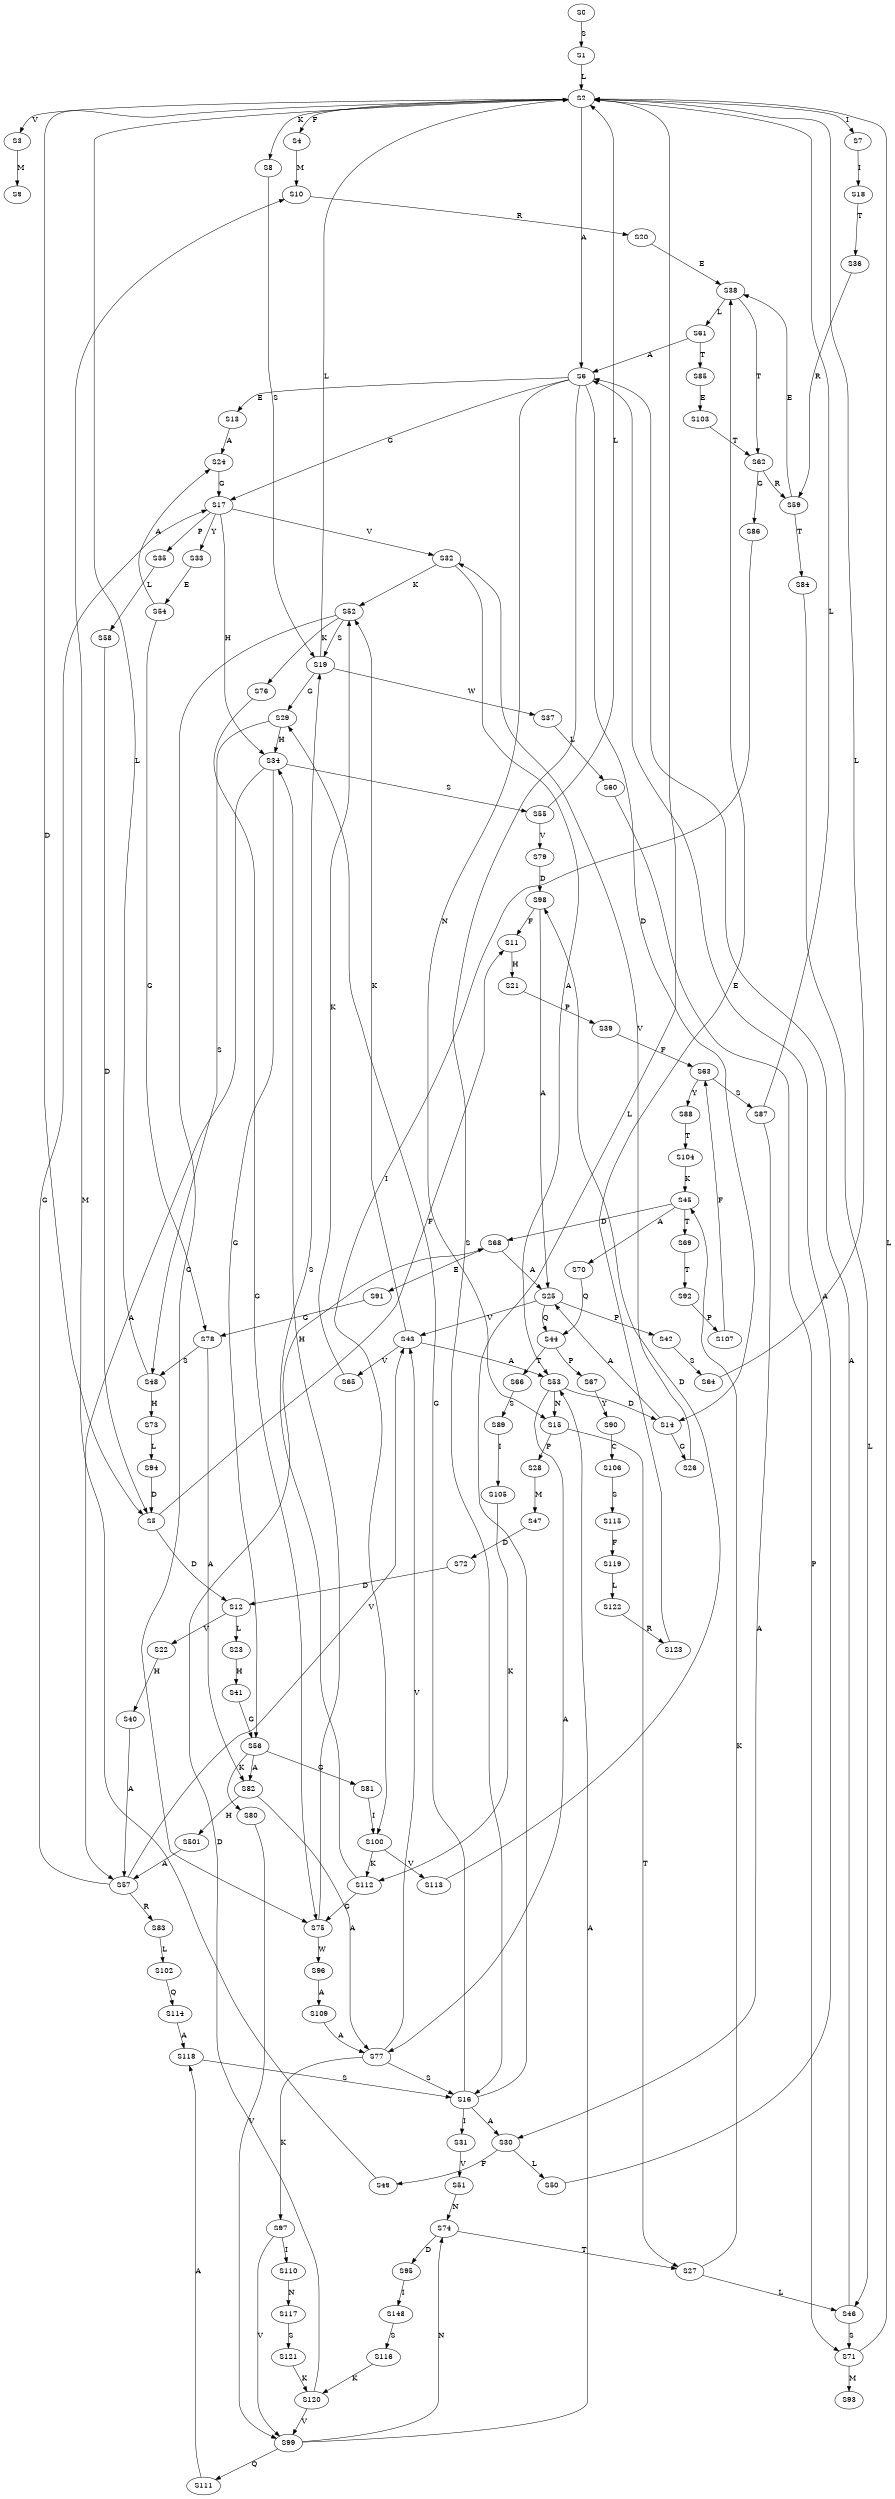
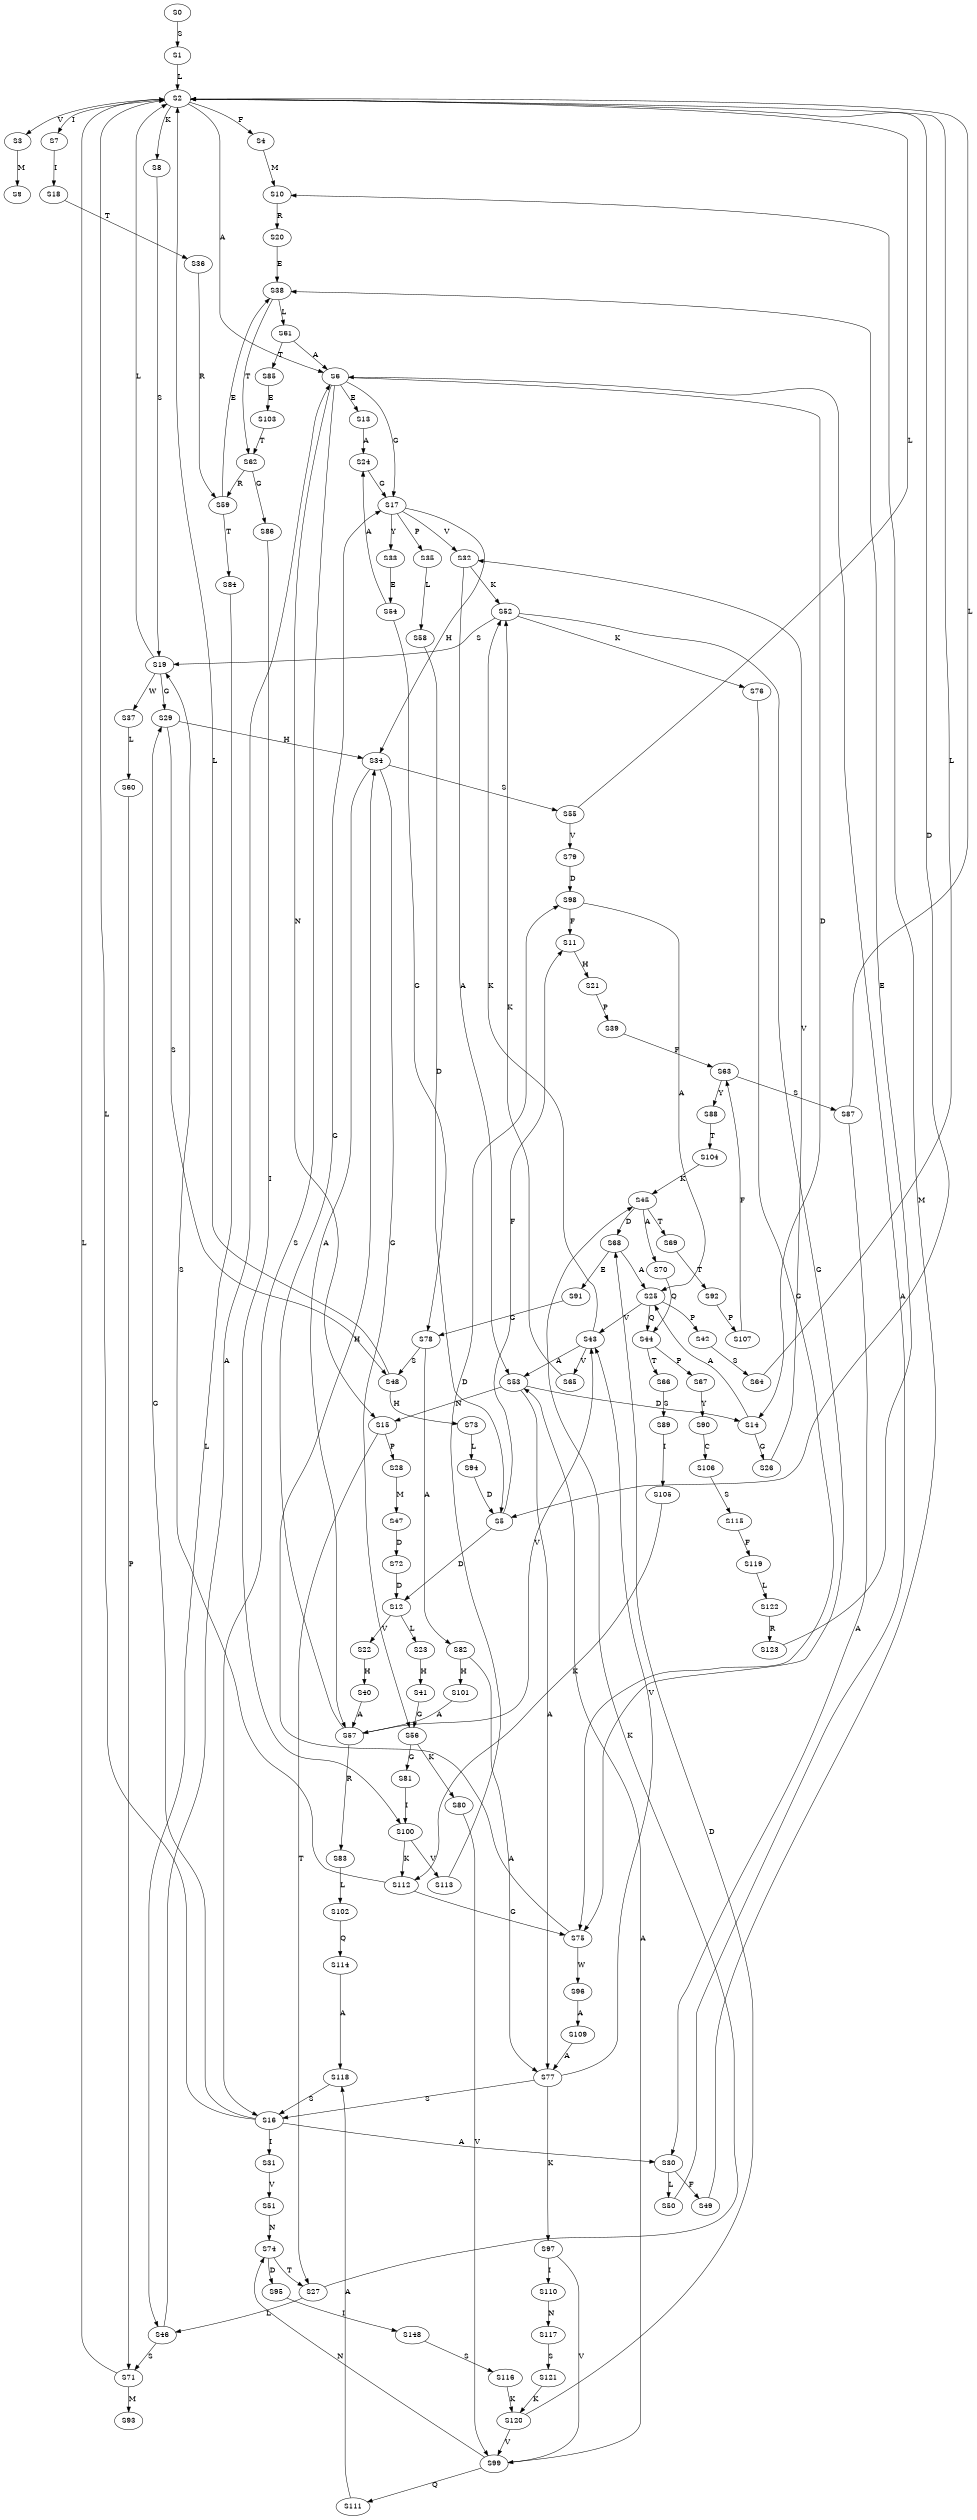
  strict digraph {
    fontname="DejaVu Serif"
    node [fontname="DejaVu Serif"]
    edge [fontname="DejaVu Serif"]
    S0
    S1
    S2
    S3
    S4
    S5
    S6
    S7
    S8
    S9
    S10
    S11
    S12
    S13
    S14
    S15
    S16
    S17
    S18
    S19
    S20
    S21
    S22
    S23
    S24
    S25
    S26
    S27
    S28
    S29
    S30
    S31
    S32
    S33
    S34
    S35
    S36
    S37
    S38
    S39
    S40
    S41
    S42
    S43
    S44
    S45
    S46
    S47
    S48
    S49
    S50
    S51
    S52
    S53
    S54
    S55
    S56
    S57
    S58
    S59
    S60
    S61
    S62
    S63
    S64
    S65
    S66
    S67
    S68
    S69
    S70
    S71
    S72
    S73
    S74
    S75
    S76
    S77
    S78
    S79
    S80
    S81
    S82
    S83
    S84
    S85
    S86
    S87
    S88
    S89
    S90
    S91
    S92
    S93
    S94
    S95
    S96
    S97
    S98
    S99
    S100
-   S101 [label=S501]
+   S101
    S102
    S103
    S104
    S105
    S106
    S107
    n109 [label=S148]
    S109
    S110
    S111
    S112
    S113
    S114
    S115
    S116
    S117
    S118
    S119
    S120
    S121
    S122
    S123
    S0 -> S1 [label=S]
    S1 -> S2 [label=L]
    S2 -> S3 [label=V]
    S2 -> S4 [label=F]
    S2 -> S5 [label=D]
    S2 -> S6 [label=A]
    S2 -> S7 [label=I]
    S2 -> S8 [label=K]
    S3 -> S9 [label=M]
    S4 -> S10 [label=M]
    S5 -> S11 [label=F]
    S5 -> S12 [label=D]
    S6 -> S13 [label=E]
    S6 -> S14 [label=D]
    S6 -> S15 [label=N]
    S6 -> S16 [label=S]
    S6 -> S17 [label=G]
    S7 -> S18 [label=I]
    S8 -> S19 [label=S]
    S10 -> S20 [label=R]
    S11 -> S21 [label=H]
    S12 -> S22 [label=V]
    S12 -> S23 [label=L]
    S13 -> S24 [label=A]
    S14 -> S25 [label=A]
    S14 -> S26 [label=G]
    S15 -> S27 [label=T]
    S15 -> S28 [label=P]
    S16 -> S2 [label=L]
    S16 -> S29 [label=G]
    S16 -> S30 [label=A]
    S16 -> S31 [label=I]
    S17 -> S32 [label=V]
    S17 -> S33 [label=Y]
    S17 -> S34 [label=H]
    S17 -> S35 [label=P]
    S18 -> S36 [label=T]
    S19 -> S2 [label=L]
    S19 -> S29 [label=G]
    S19 -> S37 [label=W]
    S20 -> S38 [label=E]
    S21 -> S39 [label=P]
    S22 -> S40 [label=H]
    S23 -> S41 [label=H]
    S24 -> S17 [label=G]
    S25 -> S42 [label=P]
    S25 -> S43 [label=V]
    S25 -> S44 [label=Q]
    S26 -> S32 [label=V]
    S27 -> S45 [label=K]
    S27 -> S46 [label=L]
    S28 -> S47 [label=M]
    S29 -> S34 [label=H]
    S29 -> S48 [label=S]
    S30 -> S49 [label=F]
    S30 -> S50 [label=L]
    S31 -> S51 [label=V]
    S32 -> S52 [label=K]
    S32 -> S53 [label=A]
    S33 -> S54 [label=E]
    S34 -> S55 [label=S]
    S34 -> S56 [label=G]
    S34 -> S57 [label=A]
    S35 -> S58 [label=L]
    S36 -> S59 [label=R]
    S37 -> S60 [label=L]
    S38 -> S61 [label=L]
    S38 -> S62 [label=T]
    S39 -> S63 [label=F]
    S40 -> S57 [label=A]
    S41 -> S56 [label=G]
    S42 -> S64 [label=S]
    S43 -> S52 [label=K]
    S43 -> S53 [label=A]
    S43 -> S65 [label=V]
    S44 -> S66 [label=T]
    S44 -> S67 [label=P]
    S45 -> S68 [label=D]
    S45 -> S69 [label=T]
    S45 -> S70 [label=A]
    S46 -> S6 [label=A]
    S46 -> S71 [label=S]
    S47 -> S72 [label=D]
    S48 -> S2 [label=L]
    S48 -> S73 [label=H]
    S49 -> S10 [label=M]
    S50 -> S6 [label=A]
    S51 -> S74 [label=N]
    S52 -> S19 [label=S]
    S52 -> S75 [label=G]
    S52 -> S76 [label=K]
    S53 -> S14 [label=D]
    S53 -> S15 [label=N]
    S53 -> S77 [label=A]
    S54 -> S24 [label=A]
    S54 -> S78 [label=G]
    S55 -> S2 [label=L]
    S55 -> S79 [label=V]
    S56 -> S80 [label=K]
    S56 -> S81 [label=G]
-   S56 -> S82 [label=A]
    S57 -> S17 [label=G]
    S57 -> S43 [label=V]
    S57 -> S83 [label=R]
    S58 -> S5 [label=D]
    S59 -> S38 [label=E]
    S59 -> S84 [label=T]
    S60 -> S71 [label=P]
    S61 -> S6 [label=A]
    S61 -> S85 [label=T]
    S62 -> S59 [label=R]
    S62 -> S86 [label=G]
    S63 -> S87 [label=S]
    S63 -> S88 [label=Y]
    S64 -> S2 [label=L]
    S65 -> S52 [label=K]
    S66 -> S89 [label=S]
    S67 -> S90 [label=Y]
    S68 -> S25 [label=A]
    S68 -> S91 [label=E]
    S69 -> S92 [label=T]
    S70 -> S44 [label=Q]
    S71 -> S2 [label=L]
    S71 -> S93 [label=M]
    S72 -> S12 [label=D]
    S73 -> S94 [label=L]
    S74 -> S27 [label=T]
    S74 -> S95 [label=D]
    S75 -> S34 [label=H]
    S75 -> S96 [label=W]
    S76 -> S75 [label=G]
    S77 -> S16 [label=S]
    S77 -> S43 [label=V]
    S77 -> S97 [label=K]
    S78 -> S48 [label=S]
    S78 -> S82 [label=A]
    S79 -> S98 [label=D]
    S80 -> S99 [label=V]
    S81 -> S100 [label=I]
    S82 -> S77 [label=A]
    S82 -> S101 [label=H]
    S83 -> S102 [label=L]
    S84 -> S46 [label=L]
    S85 -> S103 [label=E]
    S86 -> S100 [label=I]
    S87 -> S2 [label=L]
    S87 -> S30 [label=A]
    S88 -> S104 [label=T]
    S89 -> S105 [label=I]
    S90 -> S106 [label=C]
    S91 -> S78 [label=G]
    S92 -> S107 [label=P]
    S94 -> S5 [label=D]
    S95 -> n109 [label=I]
    S96 -> S109 [label=A]
    S97 -> S99 [label=V]
    S97 -> S110 [label=I]
    S98 -> S11 [label=F]
    S98 -> S25 [label=A]
    S99 -> S53 [label=A]
    S99 -> S74 [label=N]
    S99 -> S111 [label=Q]
    S100 -> S112 [label=K]
    S100 -> S113 [label=V]
    S101 -> S57 [label=A]
    S102 -> S114 [label=Q]
    S103 -> S62 [label=T]
    S104 -> S45 [label=K]
    S105 -> S112 [label=K]
    S106 -> S115 [label=S]
    S107 -> S63 [label=F]
    n109 -> S116 [label=S]
    S109 -> S77 [label=A]
    S110 -> S117 [label=N]
    S111 -> S118 [label=A]
    S112 -> S19 [label=S]
    S112 -> S75 [label=G]
    S113 -> S98 [label=D]
    S114 -> S118 [label=A]
    S115 -> S119 [label=F]
    S116 -> S120 [label=K]
    S117 -> S121 [label=S]
    S118 -> S16 [label=S]
    S119 -> S122 [label=L]
    S120 -> S68 [label=D]
    S120 -> S99 [label=V]
    S121 -> S120 [label=K]
    S122 -> S123 [label=R]
    S123 -> S38 [label=E]
  }
